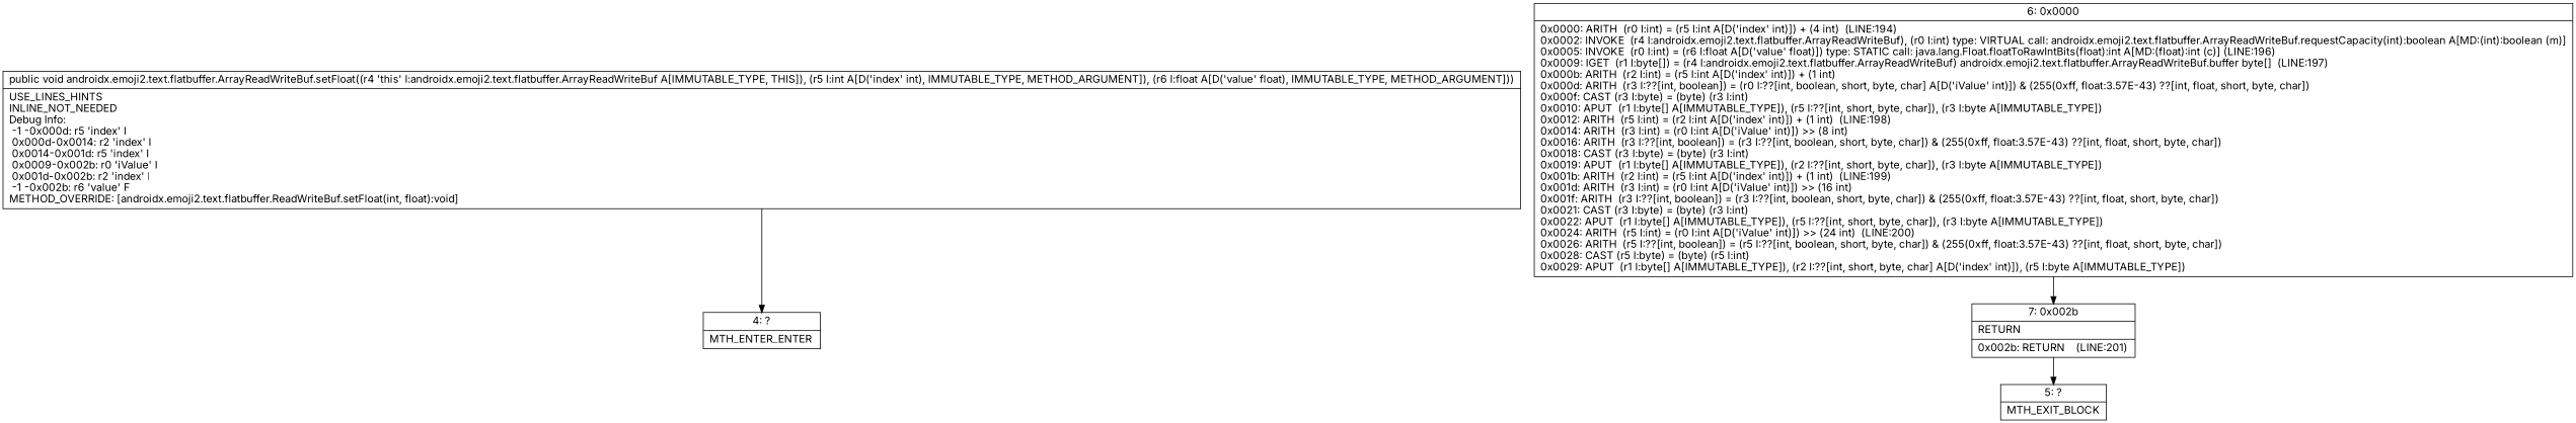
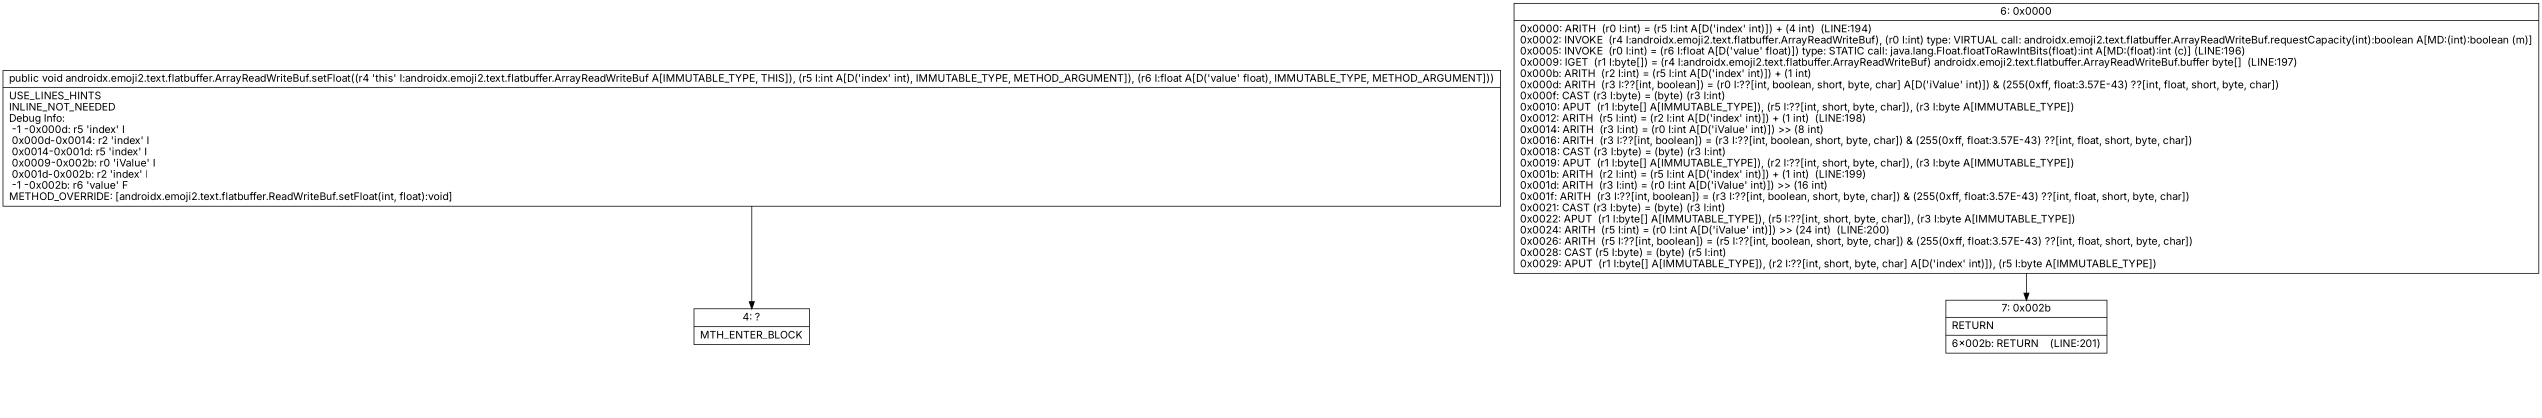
  digraph {
    fontname=Inter
    node [fontname=Inter shape=record]
    edge [fontname=Inter]
-   n1 [label="{4\:\ ?|MTH_ENTER_ENTER\l}"]
+   n1 [label="{4\:\ ?|MTH_ENTER_BLOCK\l}"]
    n2 [label="{6\:\ 0x0000|0x0000: ARITH  (r0 I:int) = (r5 I:int A[D('index' int)]) + (4 int)  (LINE:194)\l0x0002: INVOKE  (r4 I:androidx.emoji2.text.flatbuffer.ArrayReadWriteBuf), (r0 I:int) type: VIRTUAL call: androidx.emoji2.text.flatbuffer.ArrayReadWriteBuf.requestCapacity(int):boolean A[MD:(int):boolean (m)]\l0x0005: INVOKE  (r0 I:int) = (r6 I:float A[D('value' float)]) type: STATIC call: java.lang.Float.floatToRawIntBits(float):int A[MD:(float):int (c)] (LINE:196)\l0x0009: IGET  (r1 I:byte[]) = (r4 I:androidx.emoji2.text.flatbuffer.ArrayReadWriteBuf) androidx.emoji2.text.flatbuffer.ArrayReadWriteBuf.buffer byte[]  (LINE:197)\l0x000b: ARITH  (r2 I:int) = (r5 I:int A[D('index' int)]) + (1 int) \l0x000d: ARITH  (r3 I:??[int, boolean]) = (r0 I:??[int, boolean, short, byte, char] A[D('iValue' int)]) & (255(0xff, float:3.57E\-43) ??[int, float, short, byte, char]) \l0x000f: CAST (r3 I:byte) = (byte) (r3 I:int) \l0x0010: APUT  (r1 I:byte[] A[IMMUTABLE_TYPE]), (r5 I:??[int, short, byte, char]), (r3 I:byte A[IMMUTABLE_TYPE]) \l0x0012: ARITH  (r5 I:int) = (r2 I:int A[D('index' int)]) + (1 int)  (LINE:198)\l0x0014: ARITH  (r3 I:int) = (r0 I:int A[D('iValue' int)]) \>\> (8 int) \l0x0016: ARITH  (r3 I:??[int, boolean]) = (r3 I:??[int, boolean, short, byte, char]) & (255(0xff, float:3.57E\-43) ??[int, float, short, byte, char]) \l0x0018: CAST (r3 I:byte) = (byte) (r3 I:int) \l0x0019: APUT  (r1 I:byte[] A[IMMUTABLE_TYPE]), (r2 I:??[int, short, byte, char]), (r3 I:byte A[IMMUTABLE_TYPE]) \l0x001b: ARITH  (r2 I:int) = (r5 I:int A[D('index' int)]) + (1 int)  (LINE:199)\l0x001d: ARITH  (r3 I:int) = (r0 I:int A[D('iValue' int)]) \>\> (16 int) \l0x001f: ARITH  (r3 I:??[int, boolean]) = (r3 I:??[int, boolean, short, byte, char]) & (255(0xff, float:3.57E\-43) ??[int, float, short, byte, char]) \l0x0021: CAST (r3 I:byte) = (byte) (r3 I:int) \l0x0022: APUT  (r1 I:byte[] A[IMMUTABLE_TYPE]), (r5 I:??[int, short, byte, char]), (r3 I:byte A[IMMUTABLE_TYPE]) \l0x0024: ARITH  (r5 I:int) = (r0 I:int A[D('iValue' int)]) \>\> (24 int)  (LINE:200)\l0x0026: ARITH  (r5 I:??[int, boolean]) = (r5 I:??[int, boolean, short, byte, char]) & (255(0xff, float:3.57E\-43) ??[int, float, short, byte, char]) \l0x0028: CAST (r5 I:byte) = (byte) (r5 I:int) \l0x0029: APUT  (r1 I:byte[] A[IMMUTABLE_TYPE]), (r2 I:??[int, short, byte, char] A[D('index' int)]), (r5 I:byte A[IMMUTABLE_TYPE]) \l}"]
-   n3 [label="{7\:\ 0x002b|RETURN\l|0x002b: RETURN    (LINE:201)\l}"]
-   n4 [label="{5\:\ ?|MTH_EXIT_BLOCK\l}"]
+   n3 [label="{7\:\ 0x002b|RETURN\l|6x002b: RETURN    (LINE:201)\l}"]
    n5 [label="{public void androidx.emoji2.text.flatbuffer.ArrayReadWriteBuf.setFloat((r4 'this' I:androidx.emoji2.text.flatbuffer.ArrayReadWriteBuf A[IMMUTABLE_TYPE, THIS]), (r5 I:int A[D('index' int), IMMUTABLE_TYPE, METHOD_ARGUMENT]), (r6 I:float A[D('value' float), IMMUTABLE_TYPE, METHOD_ARGUMENT]))  | USE_LINES_HINTS\lINLINE_NOT_NEEDED\lDebug Info:\l  \-1 \-0x000d: r5 'index' I\l  0x000d\-0x0014: r2 'index' I\l  0x0014\-0x001d: r5 'index' I\l  0x0009\-0x002b: r0 'iValue' I\l  0x001d\-0x002b: r2 'index' I\l  \-1 \-0x002b: r6 'value' F\lMETHOD_OVERRIDE: [androidx.emoji2.text.flatbuffer.ReadWriteBuf.setFloat(int, float):void]\l}"]
    n2 -> n3
-   n3 -> n4
    n5 -> n1
  }
